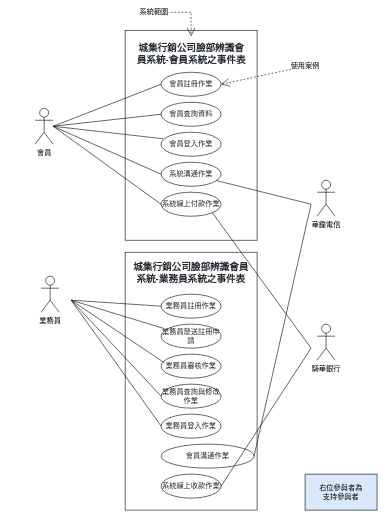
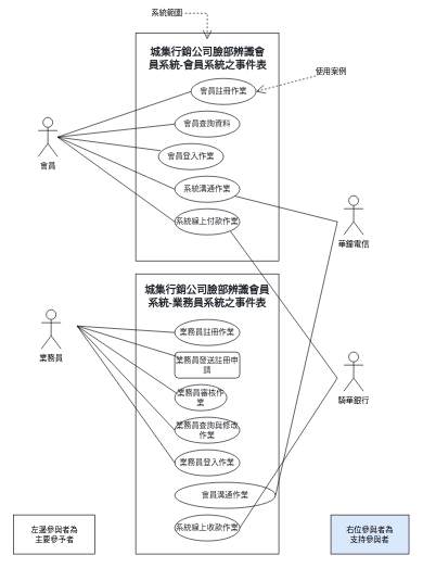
  <mxCell id="0" />
  <mxCell id="1" parent="0" />
  <mxCell id="2" value="" style="rounded=0;whiteSpace=wrap;html=1;" parent="1" vertex="1"><mxGeometry x="208" y="50" width="220" height="350" as="geometry" /></mxCell>
  <mxCell id="3" value="&lt;h4 dir=&quot;auto&quot; style=&quot;box-sizing: border-box ; margin-top: 24px ; margin-bottom: 16px ; font-size: 16px ; line-height: 1.25 ; color: rgb(36 , 41 , 47) ; font-family: , &amp;#34;blinkmacsystemfont&amp;#34; , &amp;#34;segoe ui&amp;#34; , &amp;#34;helvetica&amp;#34; , &amp;#34;arial&amp;#34; , sans-serif , &amp;#34;apple color emoji&amp;#34; , &amp;#34;segoe ui emoji&amp;#34; ; background-color: rgb(255 , 255 , 255)&quot;&gt;城集行銷公司臉部辨識會員系統-會員系統之事件表&lt;/h4&gt;" style="text;html=1;strokeColor=none;fillColor=none;align=center;verticalAlign=middle;whiteSpace=wrap;rounded=0;" parent="1" vertex="1"><mxGeometry x="225.5" y="70" width="185" height="30" as="geometry" /></mxCell>
- <mxCell id="4" value="&lt;font color=&quot;#24292f&quot;&gt;會員註冊作業&lt;/font&gt;" style="ellipse;whiteSpace=wrap;html=1;align=center;" parent="1" vertex="1"><mxGeometry x="268" y="120" width="100" height="40" as="geometry" /></mxCell>
+ <mxCell id="4" value="&lt;font color=&quot;#24292f&quot;&gt;會員註冊作業&lt;/font&gt;" style="ellipse;whiteSpace=wrap;html=1;align=center;" parent="1" vertex="1"><mxGeometry x="293" y="120" width="100" height="40" as="geometry" /></mxCell>
  <mxCell id="5" value="&lt;font color=&quot;#24292f&quot;&gt;會員查詢資料&lt;/font&gt;" style="ellipse;whiteSpace=wrap;html=1;align=center;" parent="1" vertex="1"><mxGeometry x="268" y="170" width="100" height="40" as="geometry" /></mxCell>
- <mxCell id="6" value="&lt;font color=&quot;#24292f&quot;&gt;會員登入作業&lt;/font&gt;" style="ellipse;whiteSpace=wrap;html=1;align=center;" parent="1" vertex="1"><mxGeometry x="268" y="220" width="100" height="40" as="geometry" /></mxCell>
+ <mxCell id="6" value="&lt;font color=&quot;#24292f&quot;&gt;會員登入作業&lt;/font&gt;" style="ellipse;whiteSpace=wrap;html=1;align=center;" parent="1" vertex="1"><mxGeometry x="243" y="220" width="100" height="40" as="geometry" /></mxCell>
  <mxCell id="7" value="&lt;font color=&quot;#24292f&quot;&gt;系統溝通作業&lt;/font&gt;" style="ellipse;whiteSpace=wrap;html=1;align=center;" parent="1" vertex="1"><mxGeometry x="268" y="270" width="100" height="40" as="geometry" /></mxCell>
  <mxCell id="8" value="&lt;font color=&quot;#24292f&quot;&gt;系統線上付款作業&lt;/font&gt;" style="ellipse;whiteSpace=wrap;html=1;align=center;" parent="1" vertex="1"><mxGeometry x="268" y="320" width="100" height="40" as="geometry" /></mxCell>
  <mxCell id="9" value="" style="rounded=0;whiteSpace=wrap;html=1;" parent="1" vertex="1"><mxGeometry x="208" y="420" width="220" height="430" as="geometry" /></mxCell>
  <mxCell id="10" value="&lt;h4 dir=&quot;auto&quot; style=&quot;box-sizing: border-box ; margin-top: 24px ; margin-bottom: 16px ; font-size: 16px ; line-height: 1.25 ; color: rgb(36 , 41 , 47) ; font-family: , &amp;#34;blinkmacsystemfont&amp;#34; , &amp;#34;segoe ui&amp;#34; , &amp;#34;helvetica&amp;#34; , &amp;#34;arial&amp;#34; , sans-serif , &amp;#34;apple color emoji&amp;#34; , &amp;#34;segoe ui emoji&amp;#34; ; background-color: rgb(255 , 255 , 255)&quot;&gt;城集行銷公司臉部辨識會員系統-業務員系統之事件表&lt;/h4&gt;" style="text;html=1;strokeColor=none;fillColor=none;align=center;verticalAlign=middle;whiteSpace=wrap;rounded=0;" parent="1" vertex="1"><mxGeometry x="218" y="441" width="200" height="19" as="geometry" /></mxCell>
  <mxCell id="11" value="&lt;font color=&quot;#24292f&quot;&gt;業務員註冊作業&lt;/font&gt;" style="ellipse;whiteSpace=wrap;html=1;align=center;" parent="1" vertex="1"><mxGeometry x="268" y="490" width="100" height="40" as="geometry" /></mxCell>
- <mxCell id="12" value="&lt;font color=&quot;#24292f&quot;&gt;業務員發送註冊申請&lt;/font&gt;" style="ellipse;whiteSpace=wrap;html=1;align=center;" parent="1" vertex="1"><mxGeometry x="268" y="540" width="100" height="40" as="geometry" /></mxCell>
- <mxCell id="13" value="&lt;font color=&quot;#24292f&quot;&gt;業務員審核作業&lt;/font&gt;" style="ellipse;whiteSpace=wrap;html=1;align=center;" parent="1" vertex="1"><mxGeometry x="268" y="590" width="100" height="40" as="geometry" /></mxCell>
+ <mxCell id="12" value="&lt;font color=&quot;#24292f&quot;&gt;業務員發送註冊申請&lt;/font&gt;" style="whiteSpace=wrap;html=1;align=center;rounded=1;" parent="1" vertex="1"><mxGeometry x="268" y="540" width="100" height="40" as="geometry" /></mxCell>
+ <mxCell id="13" value="&lt;font color=&quot;#24292f&quot;&gt;業務員審核作業&lt;/font&gt;" style="ellipse;whiteSpace=wrap;html=1;align=center;" parent="1" vertex="1"><mxGeometry x="268" y="590" width="80" height="40" as="geometry" /></mxCell>
  <mxCell id="14" value="&lt;font color=&quot;#24292f&quot;&gt;業務員查詢與修改作業&lt;/font&gt;" style="ellipse;whiteSpace=wrap;html=1;align=center;" parent="1" vertex="1"><mxGeometry x="268" y="640" width="100" height="40" as="geometry" /></mxCell>
  <mxCell id="15" value="&lt;font color=&quot;#24292f&quot;&gt;業務員登入作業&lt;/font&gt;" style="ellipse;whiteSpace=wrap;html=1;align=center;" parent="1" vertex="1"><mxGeometry x="268" y="690" width="100" height="40" as="geometry" /></mxCell>
  <mxCell id="16" value="&lt;font color=&quot;#24292f&quot;&gt;會員溝通作業&lt;/font&gt;" style="ellipse;whiteSpace=wrap;html=1;align=center;" parent="1" vertex="1"><mxGeometry x="268" y="740" width="155" height="40" as="geometry" /></mxCell>
  <mxCell id="17" value="&lt;font color=&quot;#24292f&quot;&gt;系統線上收款作業&lt;/font&gt;" style="ellipse;whiteSpace=wrap;html=1;align=center;" parent="1" vertex="1"><mxGeometry x="268" y="790" width="100" height="40" as="geometry" /></mxCell>
  <mxCell id="18" value="&lt;font style=&quot;vertical-align: inherit&quot;&gt;&lt;font style=&quot;vertical-align: inherit&quot;&gt;會員&lt;/font&gt;&lt;/font&gt;" style="shape=umlActor;verticalLabelPosition=bottom;verticalAlign=top;html=1;outlineConnect=0;fontSize=12;" parent="1" vertex="1"><mxGeometry x="58" y="180" width="30" height="60" as="geometry" /></mxCell>
- <mxCell id="19" value="&lt;font style=&quot;vertical-align: inherit&quot;&gt;&lt;font style=&quot;vertical-align: inherit&quot;&gt;&lt;font style=&quot;vertical-align: inherit&quot;&gt;&lt;font style=&quot;vertical-align: inherit&quot;&gt;業務員&lt;/font&gt;&lt;/font&gt;&lt;/font&gt;&lt;/font&gt;" style="shape=umlActor;verticalLabelPosition=bottom;verticalAlign=top;html=1;outlineConnect=0;fontSize=12;" parent="1" vertex="1"><mxGeometry x="68" y="460" width="30" height="60" as="geometry" /></mxCell>
+ <mxCell id="19" value="&lt;font style=&quot;vertical-align: inherit&quot;&gt;&lt;font style=&quot;vertical-align: inherit&quot;&gt;&lt;font style=&quot;vertical-align: inherit&quot;&gt;&lt;font style=&quot;vertical-align: inherit&quot;&gt;業務員&lt;/font&gt;&lt;/font&gt;&lt;/font&gt;&lt;/font&gt;" style="shape=umlActor;verticalLabelPosition=bottom;verticalAlign=top;html=1;outlineConnect=0;fontSize=12;" parent="1" vertex="1"><mxGeometry x="63" y="475" width="30" height="60" as="geometry" /></mxCell>
  <mxCell id="20" value="&lt;font style=&quot;vertical-align: inherit&quot;&gt;&lt;font style=&quot;vertical-align: inherit&quot;&gt;&lt;font style=&quot;vertical-align: inherit&quot;&gt;&lt;font style=&quot;vertical-align: inherit&quot;&gt;騎華銀行&lt;/font&gt;&lt;/font&gt;&lt;/font&gt;&lt;/font&gt;" style="shape=umlActor;verticalLabelPosition=bottom;verticalAlign=top;html=1;outlineConnect=0;fontSize=12;" parent="1" vertex="1"><mxGeometry x="528" y="540" width="30" height="60" as="geometry" /></mxCell>
  <mxCell id="21" value="&lt;font style=&quot;vertical-align: inherit&quot;&gt;&lt;font style=&quot;vertical-align: inherit&quot;&gt;&lt;font style=&quot;vertical-align: inherit&quot;&gt;&lt;font style=&quot;vertical-align: inherit&quot;&gt;華鐘電信&lt;/font&gt;&lt;/font&gt;&lt;/font&gt;&lt;/font&gt;" style="shape=umlActor;verticalLabelPosition=bottom;verticalAlign=top;html=1;outlineConnect=0;fontSize=12;" parent="1" vertex="1"><mxGeometry x="528" y="300" width="30" height="60" as="geometry" /></mxCell>
  <mxCell id="22" value="&lt;font style=&quot;vertical-align: inherit&quot;&gt;&lt;font style=&quot;vertical-align: inherit&quot;&gt;系統範圍&lt;/font&gt;&lt;/font&gt;" style="endArrow=open;endSize=12;dashed=1;html=1;rounded=0;fontSize=12;" parent="1" edge="1"><mxGeometry x="-0.846" width="160" relative="1" as="geometry"><mxPoint x="248" y="20" as="sourcePoint" /><mxPoint x="318" y="60" as="targetPoint" /><Array as="points"><mxPoint x="318" y="20" /></Array><mxPoint as="offset" /></mxGeometry></mxCell>
  <mxCell id="23" value="&lt;font style=&quot;vertical-align: inherit&quot;&gt;&lt;font style=&quot;vertical-align: inherit&quot;&gt;使用案例&lt;/font&gt;&lt;/font&gt;" style="endArrow=open;endSize=12;dashed=1;html=1;rounded=0;fontSize=12;entryX=1;entryY=0.5;entryDx=0;entryDy=0;" parent="1" target="4" edge="1"><mxGeometry x="-1" width="160" relative="1" as="geometry"><mxPoint x="508" y="110" as="sourcePoint" /><mxPoint x="378" y="290" as="targetPoint" /><mxPoint as="offset" /></mxGeometry></mxCell>
  <mxCell id="24" value="" style="endArrow=none;html=1;rounded=0;fontSize=12;exitX=0;exitY=0.5;exitDx=0;exitDy=0;" parent="1" source="4" edge="1"><mxGeometry width="50" height="50" relative="1" as="geometry"><mxPoint x="278" y="240" as="sourcePoint" /><mxPoint x="88" y="210" as="targetPoint" /></mxGeometry></mxCell>
  <mxCell id="25" value="" style="endArrow=none;html=1;rounded=0;fontSize=12;exitX=0.033;exitY=0.271;exitDx=0;exitDy=0;exitPerimeter=0;" parent="1" source="6" edge="1"><mxGeometry width="50" height="50" relative="1" as="geometry"><mxPoint x="268" y="240" as="sourcePoint" /><mxPoint x="88" y="210" as="targetPoint" /></mxGeometry></mxCell>
  <mxCell id="26" value="" style="endArrow=none;html=1;rounded=0;fontSize=12;" parent="1" edge="1"><mxGeometry width="50" height="50" relative="1" as="geometry"><mxPoint x="268" y="290" as="sourcePoint" /><mxPoint x="88" y="210" as="targetPoint" /></mxGeometry></mxCell>
  <mxCell id="27" value="" style="endArrow=none;html=1;rounded=0;fontSize=12;exitX=0;exitY=0.5;exitDx=0;exitDy=0;" parent="1" source="8" edge="1"><mxGeometry width="50" height="50" relative="1" as="geometry"><mxPoint x="268" y="290" as="sourcePoint" /><mxPoint x="88" y="210" as="targetPoint" /></mxGeometry></mxCell>
+ <mxCell id="28" value="&lt;font style=&quot;vertical-align: inherit&quot;&gt;&lt;font style=&quot;vertical-align: inherit&quot;&gt;左邊參與者為&lt;br&gt;主要參予者&lt;/font&gt;&lt;/font&gt;" style="rounded=0;whiteSpace=wrap;html=1;fontSize=12;" parent="1" vertex="1"><mxGeometry x="20.5" y="790" width="125" height="60" as="geometry" /></mxCell>
  <mxCell id="29" value="&lt;font style=&quot;vertical-align: inherit&quot;&gt;&lt;font style=&quot;vertical-align: inherit&quot;&gt;&lt;font style=&quot;vertical-align: inherit&quot;&gt;&lt;font style=&quot;vertical-align: inherit&quot;&gt;右位參與者為&lt;br&gt;支持參與者&lt;/font&gt;&lt;/font&gt;&lt;/font&gt;&lt;/font&gt;" style="rounded=0;whiteSpace=wrap;html=1;fontSize=12;fillColor=#dae8fc;" parent="1" vertex="1"><mxGeometry x="508" y="790" width="120" height="60" as="geometry" /></mxCell>
  <mxCell id="30" value="" style="endArrow=none;html=1;rounded=0;exitX=0;exitY=0.5;exitDx=0;exitDy=0;" parent="1" source="5" edge="1"><mxGeometry width="50" height="50" relative="1" as="geometry"><mxPoint x="278" y="420" as="sourcePoint" /><mxPoint x="88" y="210" as="targetPoint" /></mxGeometry></mxCell>
  <mxCell id="31" value="" style="endArrow=none;html=1;rounded=0;exitX=0;exitY=0.5;exitDx=0;exitDy=0;" parent="1" source="11" edge="1"><mxGeometry width="50" height="50" relative="1" as="geometry"><mxPoint x="278" y="520" as="sourcePoint" /><mxPoint x="118" y="500" as="targetPoint" /></mxGeometry></mxCell>
  <mxCell id="32" value="" style="endArrow=none;html=1;rounded=0;exitX=0.04;exitY=0.175;exitDx=0;exitDy=0;exitPerimeter=0;" parent="1" source="12" edge="1"><mxGeometry width="50" height="50" relative="1" as="geometry"><mxPoint x="278" y="520" as="sourcePoint" /><mxPoint x="118" y="500" as="targetPoint" /></mxGeometry></mxCell>
  <mxCell id="33" value="" style="endArrow=none;html=1;rounded=0;exitX=0.05;exitY=0.35;exitDx=0;exitDy=0;exitPerimeter=0;" parent="1" source="13" edge="1"><mxGeometry width="50" height="50" relative="1" as="geometry"><mxPoint x="278" y="520" as="sourcePoint" /><mxPoint x="118" y="500" as="targetPoint" /></mxGeometry></mxCell>
  <mxCell id="34" value="" style="endArrow=none;html=1;rounded=0;exitX=0;exitY=0.5;exitDx=0;exitDy=0;" parent="1" source="14" edge="1"><mxGeometry width="50" height="50" relative="1" as="geometry"><mxPoint x="278" y="520" as="sourcePoint" /><mxPoint x="118" y="500" as="targetPoint" /></mxGeometry></mxCell>
  <mxCell id="35" value="" style="endArrow=none;html=1;rounded=0;exitX=0;exitY=0.5;exitDx=0;exitDy=0;" parent="1" source="15" edge="1"><mxGeometry width="50" height="50" relative="1" as="geometry"><mxPoint x="278" y="520" as="sourcePoint" /><mxPoint x="118" y="500" as="targetPoint" /></mxGeometry></mxCell>
  <mxCell id="36" value="" style="endArrow=none;html=1;rounded=0;" parent="1" source="7" edge="1"><mxGeometry width="50" height="50" relative="1" as="geometry"><mxPoint x="278" y="470" as="sourcePoint" /><mxPoint x="518" y="340" as="targetPoint" /></mxGeometry></mxCell>
  <mxCell id="37" value="" style="endArrow=none;html=1;rounded=0;exitX=1;exitY=0.5;exitDx=0;exitDy=0;" parent="1" source="16" edge="1"><mxGeometry width="50" height="50" relative="1" as="geometry"><mxPoint x="278" y="550" as="sourcePoint" /><mxPoint x="518" y="340" as="targetPoint" /></mxGeometry></mxCell>
  <mxCell id="38" value="" style="endArrow=none;html=1;rounded=0;exitX=1;exitY=1;exitDx=0;exitDy=0;" parent="1" source="8" edge="1"><mxGeometry width="50" height="50" relative="1" as="geometry"><mxPoint x="278" y="550" as="sourcePoint" /><mxPoint x="518" y="580" as="targetPoint" /></mxGeometry></mxCell>
  <mxCell id="39" value="" style="endArrow=none;html=1;rounded=0;exitX=1;exitY=0.5;exitDx=0;exitDy=0;" parent="1" source="17" edge="1"><mxGeometry width="50" height="50" relative="1" as="geometry"><mxPoint x="278" y="720" as="sourcePoint" /><mxPoint x="518" y="580" as="targetPoint" /></mxGeometry></mxCell>
